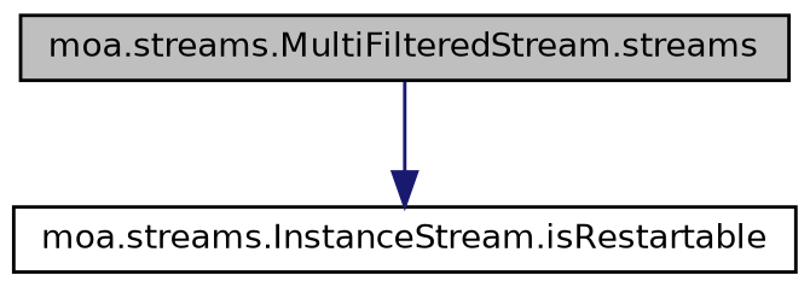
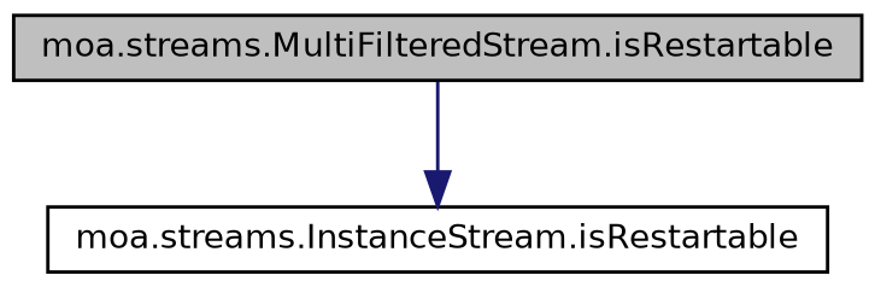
  digraph {
    rankdir=TB
    node [color=black fontname=Helvetica fontsize=10 shape=record style=filled]
-   n1 [fillcolor=grey75 fontcolor=black height=0.2 label="moa.streams.MultiFilteredStream.streams" width=0.4]
+   n1 [fillcolor=grey75 fontcolor=black height=0.2 label="moa.streams.MultiFilteredStream.isRestartable" width=0.4]
    n2 [fillcolor=white height=0.2 label="moa.streams.InstanceStream.isRestartable" width=0.4]
    n1 -> n2 [color=midnightblue fontname=Helvetica fontsize=10 labelfontname=Helvetica labelfontsize=10 style=solid]
  }
